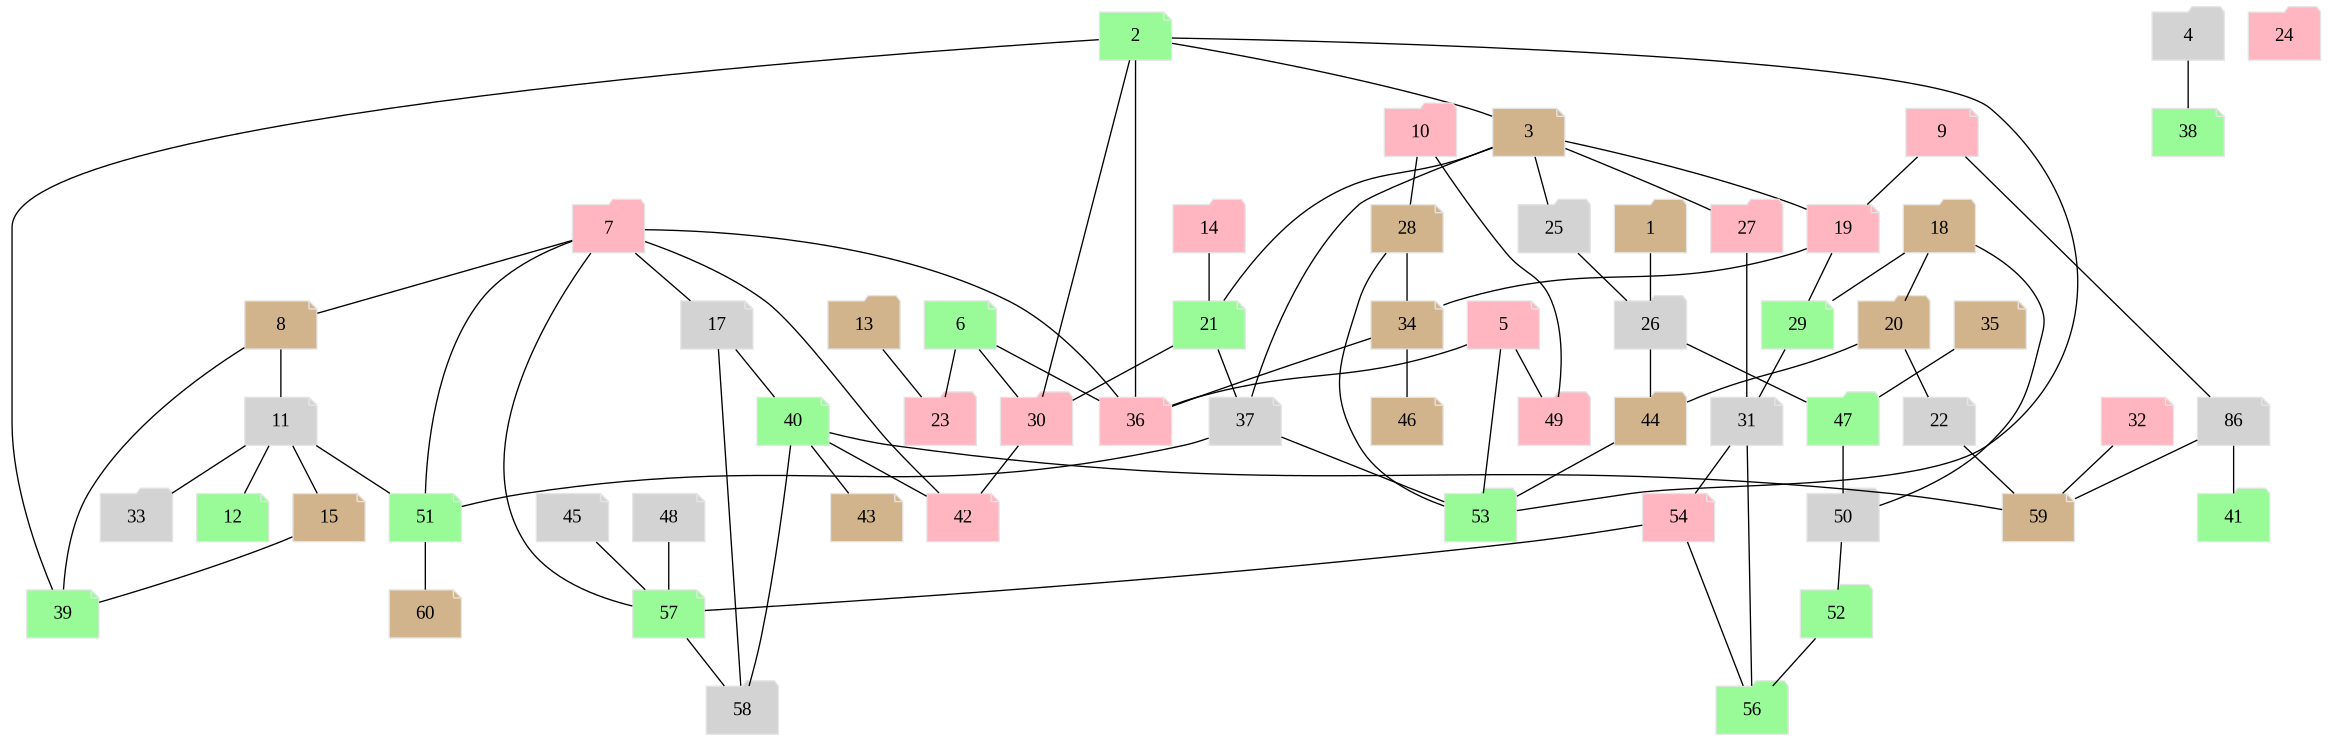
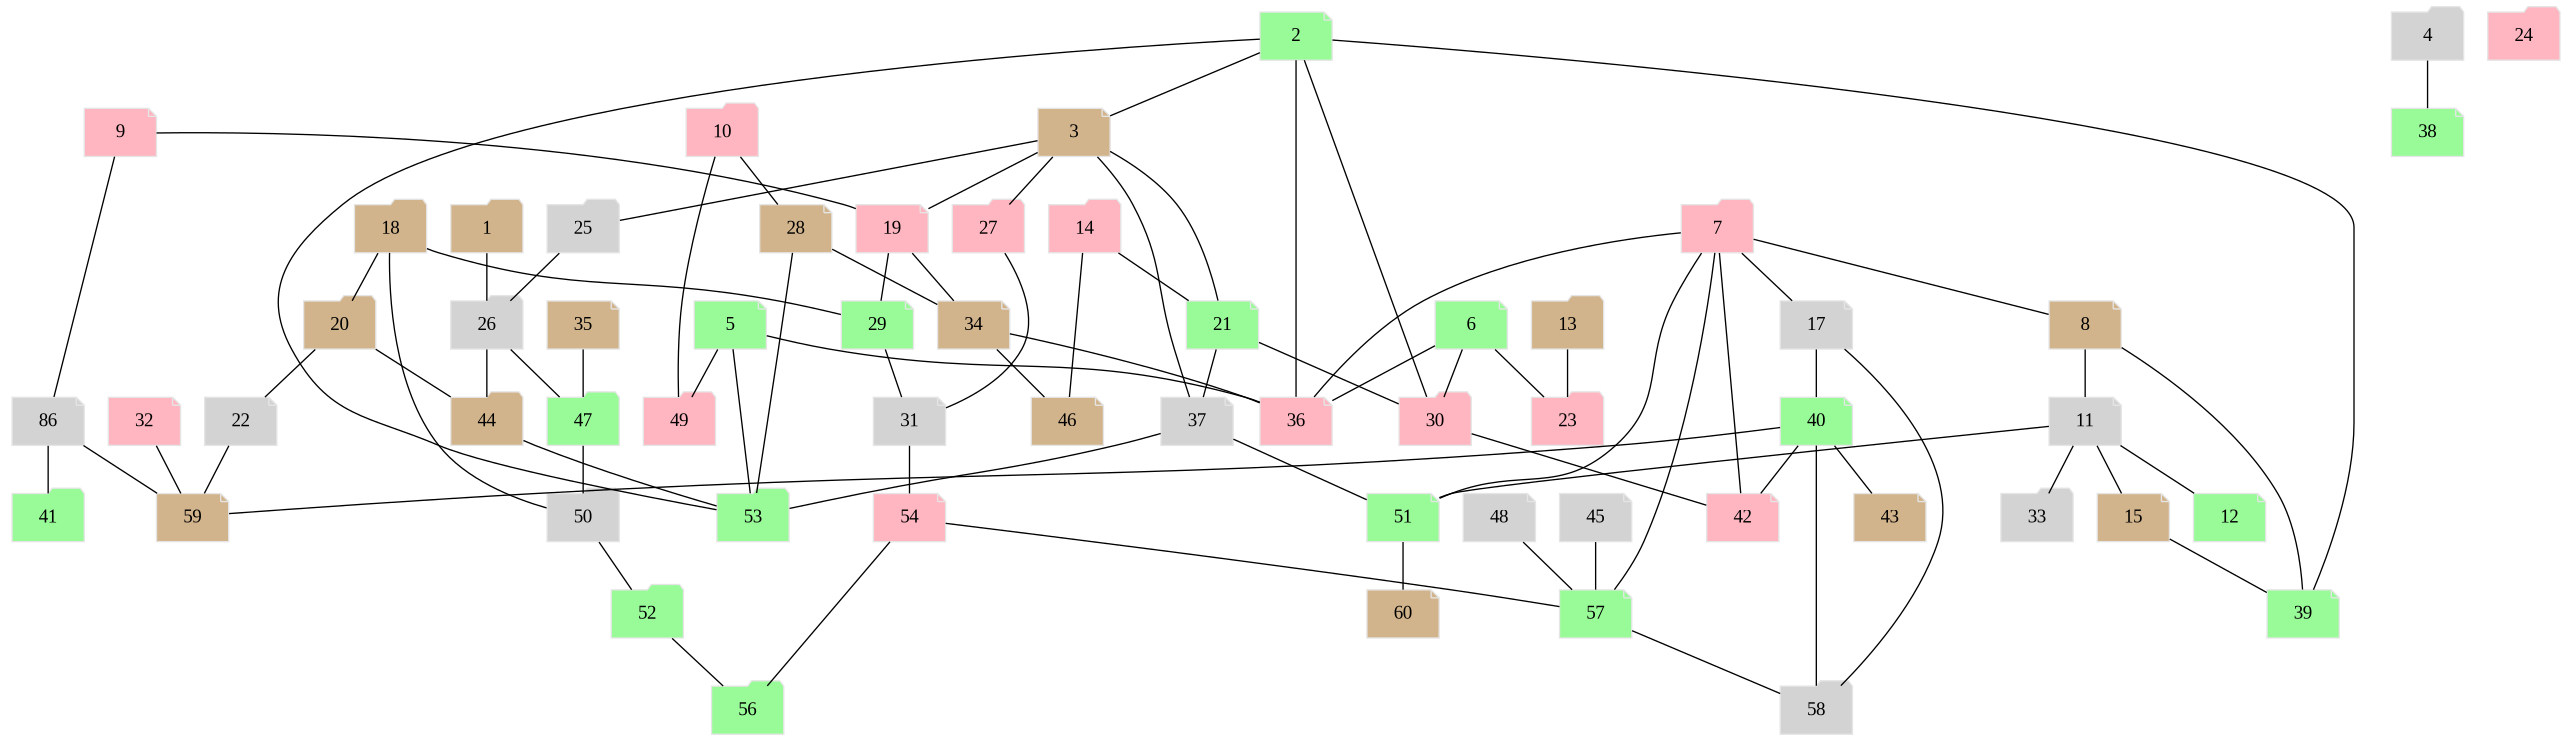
  graph {
    fontname="Liberation Serif"
    node [color=gray90 fillcolor=palegreen fontname="Liberation Serif" shape=note style=filled]
    edge [fontname="Liberation Serif"]
    1 [fillcolor=tan shape=folder]
    26 [fillcolor=lightgrey shape=folder]
    44 [fillcolor=tan shape=folder]
    47 [shape=folder]
    2
    3 [fillcolor=tan]
    30 [fillcolor=lightpink shape=folder]
    36 [fillcolor=lightpink]
    39
    53 [shape=folder]
    19 [fillcolor=lightpink]
    21
    25 [fillcolor=lightgrey shape=folder]
    27 [fillcolor=lightpink shape=folder]
    37 [fillcolor=lightgrey]
    42 [fillcolor=lightpink]
    29
    34 [fillcolor=tan]
    31 [fillcolor=lightgrey]
    51
    4 [fillcolor=lightgrey shape=folder]
    38
-   5 [fillcolor=lightpink]
+   5
    49 [fillcolor=lightpink shape=folder]
    6
    23 [fillcolor=lightpink shape=folder]
    7 [fillcolor=lightpink shape=folder]
    8 [fillcolor=tan]
    17 [fillcolor=lightgrey]
    57
    11 [fillcolor=lightgrey]
    40
    58 [fillcolor=lightgrey shape=folder]
    60 [fillcolor=tan]
    12
    15 [fillcolor=tan]
    33 [fillcolor=lightgrey shape=folder]
    9 [fillcolor=lightpink]
    n39 [fillcolor=lightgrey label=86]
    41 [shape=folder]
    59 [fillcolor=tan]
    10 [fillcolor=lightpink shape=folder]
    28 [fillcolor=tan]
    13 [fillcolor=tan shape=folder]
    14 [fillcolor=lightpink shape=folder]
    46 [fillcolor=tan]
    43 [fillcolor=tan]
    18 [fillcolor=tan shape=folder]
    20 [fillcolor=tan shape=folder]
    50 [fillcolor=lightgrey shape=folder]
    22 [fillcolor=lightgrey]
    52 [shape=folder]
    24 [fillcolor=lightpink shape=folder]
    54 [fillcolor=lightpink]
    56 [shape=folder]
    32 [fillcolor=lightpink]
    35 [fillcolor=tan]
    45 [fillcolor=lightgrey]
    48 [fillcolor=lightgrey]
    1 -- 26
    26 -- 44
    26 -- 47
    44 -- 53
    47 -- 50
    2 -- 3
    2 -- 30
    2 -- 36
    2 -- 39
    2 -- 53
    3 -- 19
    3 -- 21
    3 -- 25
    3 -- 27
    3 -- 37
    30 -- 42
    19 -- 29
    19 -- 34
    21 -- 30
    21 -- 37
    25 -- 26
    27 -- 31
    37 -- 53
    37 -- 51
    29 -- 31
    34 -- 36
    34 -- 46
    31 -- 54
-   31 -- 56
    51 -- 60
    4 -- 38
    5 -- 36
    5 -- 53
    5 -- 49
    6 -- 30
    6 -- 36
    6 -- 23
    7 -- 36
    7 -- 42
    7 -- 51
    7 -- 8
    7 -- 17
    7 -- 57
    8 -- 39
    8 -- 11
    17 -- 40
    17 -- 58
    57 -- 58
    11 -- 51
    11 -- 12
    11 -- 15
    11 -- 33
    40 -- 42
    40 -- 58
    40 -- 59
    40 -- 43
    15 -- 39
    9 -- 19
    9 -- n39
    n39 -- 41
    n39 -- 59
    10 -- 49
    10 -- 28
    28 -- 53
    28 -- 34
    13 -- 23
    14 -- 21
+   14 -- 46
    18 -- 29
    18 -- 20
    18 -- 50
    20 -- 44
    20 -- 22
    50 -- 52
    22 -- 59
    52 -- 56
    54 -- 57
    54 -- 56
    32 -- 59
    35 -- 47
    45 -- 57
    48 -- 57
  }
